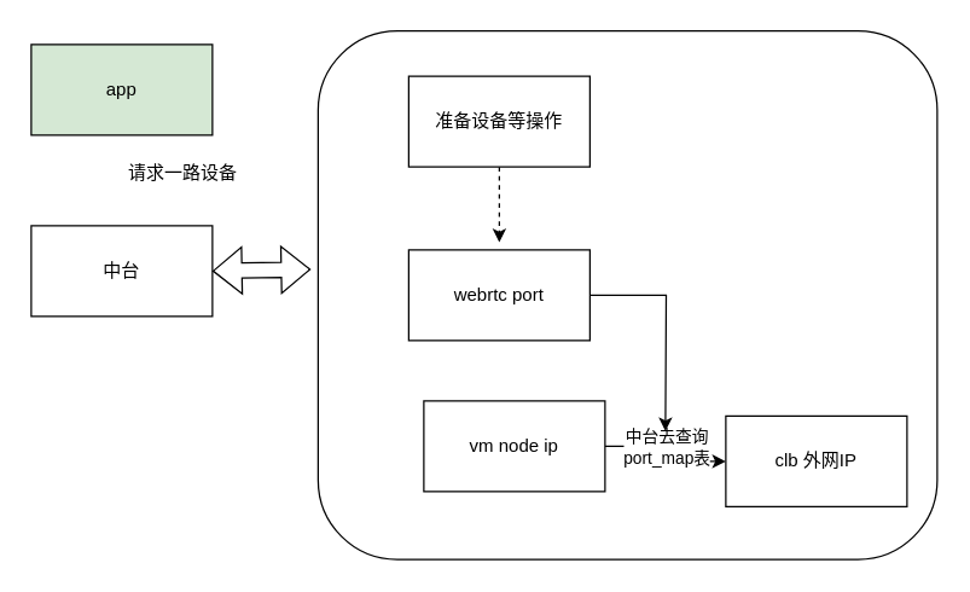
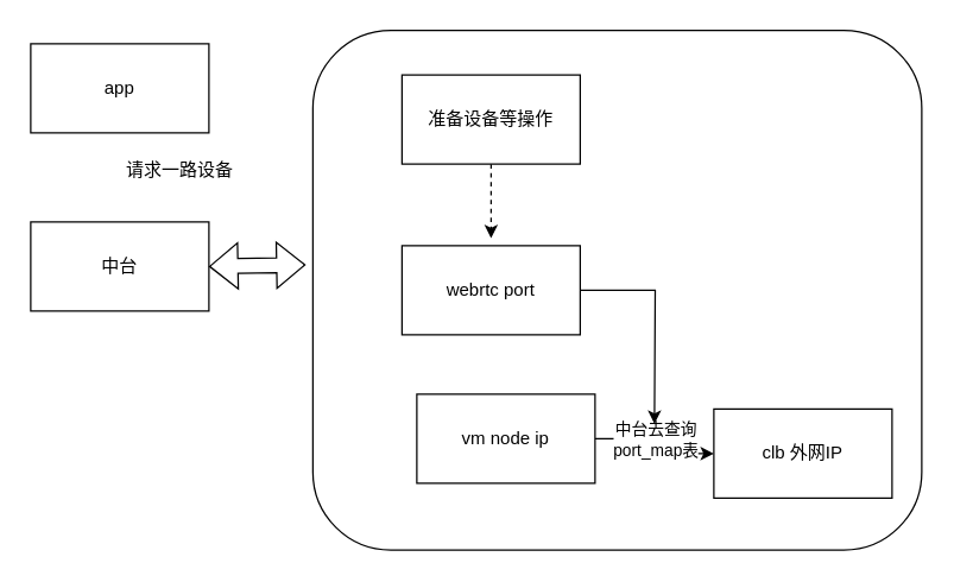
  <mxCell id="0" />
  <mxCell id="1" parent="0" />
  <mxCell id="2" value="" style="rounded=1;whiteSpace=wrap;html=1;" vertex="1" parent="1"><mxGeometry x="210" y="20" width="410" height="350" as="geometry" /></mxCell>
- <mxCell id="3" value="app" style="rounded=0;whiteSpace=wrap;html=1;fillColor=#d5e8d4;" vertex="1" parent="1"><mxGeometry x="20" y="29" width="120" height="60" as="geometry" /></mxCell>
+ <mxCell id="3" value="app" style="rounded=0;whiteSpace=wrap;html=1;" vertex="1" parent="1"><mxGeometry x="20" y="29" width="120" height="60" as="geometry" /></mxCell>
  <mxCell id="4" style="edgeStyle=orthogonalEdgeStyle;rounded=0;orthogonalLoop=1;jettySize=auto;html=1;entryX=0;entryY=0.5;entryDx=0;entryDy=0;" edge="1" parent="1" source="6" target="7"><mxGeometry relative="1" as="geometry" /></mxCell>
  <mxCell id="5" value="中台去查询&lt;br&gt;port_map表" style="edgeLabel;html=1;align=center;verticalAlign=middle;resizable=0;points=[];" vertex="1" connectable="0" parent="4"><mxGeometry x="-0.222" y="1" relative="1" as="geometry"><mxPoint x="5" y="1" as="offset" /></mxGeometry></mxCell>
  <mxCell id="6" value="vm node ip" style="rounded=0;whiteSpace=wrap;html=1;" vertex="1" parent="1"><mxGeometry x="280" y="265" width="120" height="60" as="geometry" /></mxCell>
  <mxCell id="7" value="clb 外网IP" style="rounded=0;whiteSpace=wrap;html=1;" vertex="1" parent="1"><mxGeometry x="480" y="275" width="120" height="60" as="geometry" /></mxCell>
  <mxCell id="8" style="edgeStyle=orthogonalEdgeStyle;rounded=0;orthogonalLoop=1;jettySize=auto;html=1;" edge="1" parent="1" source="9"><mxGeometry relative="1" as="geometry"><mxPoint x="440" y="285" as="targetPoint" /></mxGeometry></mxCell>
  <mxCell id="9" value="webrtc port" style="rounded=0;whiteSpace=wrap;html=1;" vertex="1" parent="1"><mxGeometry x="270" y="165" width="120" height="60" as="geometry" /></mxCell>
  <mxCell id="10" value="中台" style="rounded=0;whiteSpace=wrap;html=1;" vertex="1" parent="1"><mxGeometry x="20" y="149" width="120" height="60" as="geometry" /></mxCell>
  <mxCell id="11" value="请求一路设备" style="text;html=1;align=center;verticalAlign=middle;resizable=0;points=[];autosize=1;strokeColor=none;fillColor=none;" vertex="1" parent="1"><mxGeometry x="70" y="99" width="100" height="30" as="geometry" /></mxCell>
  <mxCell id="12" style="edgeStyle=orthogonalEdgeStyle;rounded=0;orthogonalLoop=1;jettySize=auto;html=1;dashed=1;" edge="1" parent="1" source="13"><mxGeometry relative="1" as="geometry"><mxPoint x="330" y="160" as="targetPoint" /></mxGeometry></mxCell>
  <mxCell id="13" value="准备设备等操作" style="rounded=0;whiteSpace=wrap;html=1;" vertex="1" parent="1"><mxGeometry x="270" y="50" width="120" height="60" as="geometry" /></mxCell>
  <mxCell id="14" value="" style="shape=flexArrow;endArrow=classic;startArrow=classic;html=1;rounded=0;entryX=-0.012;entryY=0.451;entryDx=0;entryDy=0;entryPerimeter=0;exitX=1;exitY=0.5;exitDx=0;exitDy=0;" edge="1" parent="1" source="10" target="2"><mxGeometry width="100" height="100" relative="1" as="geometry"><mxPoint x="60" y="389" as="sourcePoint" /><mxPoint x="160" y="289" as="targetPoint" /></mxGeometry></mxCell>
